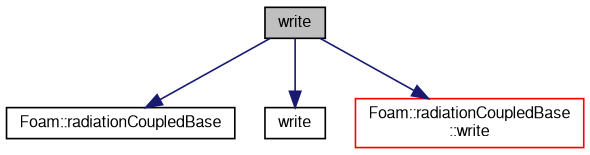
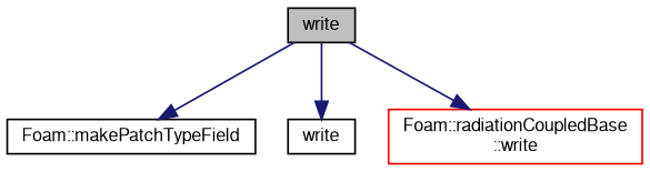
  digraph {
    rankdir=TB
    node [color=black fontname=FreeSans fontsize=10 shape=record]
    edge [color=midnightblue fontname=FreeSans fontsize=10 labelfontname=FreeSans labelfontsize=10 style=solid]
    n1 [fillcolor=grey75 fontcolor=black height=0.2 label=write style=filled width=0.4]
-   n2 [height=0.2 label="Foam::radiationCoupledBase" width=0.4]
+   n2 [height=0.2 label="Foam::makePatchTypeField" width=0.4]
    n3 [height=0.2 label=write width=0.4]
    n4 [color=red height=0.2 label="Foam::radiationCoupledBase\l::write" width=0.4]
    n1 -> n2
    n1 -> n3
    n1 -> n4
  }
